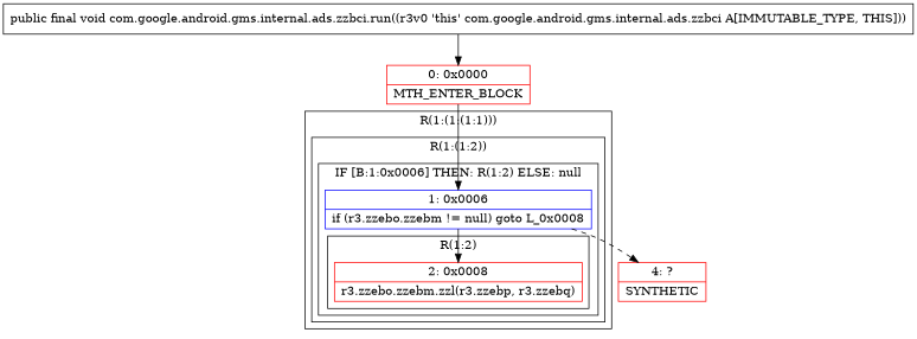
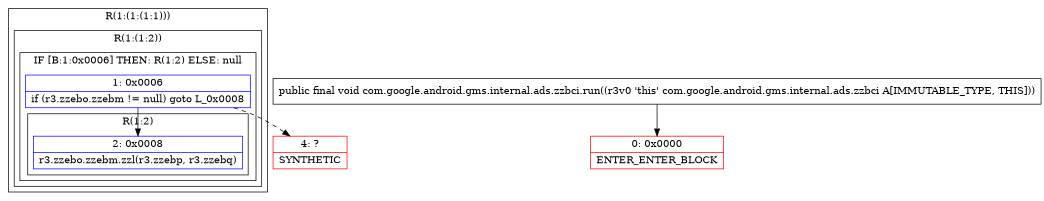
  digraph {
    node [color=blue shape=record]
-   n1 [color=red label="{2\:\ 0x0008|r3.zzebo.zzebm.zzl(r3.zzebp, r3.zzebq)\l}"]
+   n1 [label="{2\:\ 0x0008|r3.zzebo.zzebm.zzl(r3.zzebp, r3.zzebq)\l}"]
    n2 [label="{1\:\ 0x0006|if (r3.zzebo.zzebm != null) goto L_0x0008\l}"]
    n3 [color=red label="{4\:\ ?|SYNTHETIC\l}"]
-   n4 [color=red label="{0\:\ 0x0000|MTH_ENTER_BLOCK\l}"]
+   n4 [color=red label="{0\:\ 0x0000|ENTER_ENTER_BLOCK\l}"]
    n5 [label="{public final void com.google.android.gms.internal.ads.zzbci.run((r3v0 'this' com.google.android.gms.internal.ads.zzbci A[IMMUTABLE_TYPE, THIS])) }" color=""]
    subgraph cluster_1 {
      label="R(1:(1:(1:1)))"
      subgraph cluster_2 {
        label="R(1:(1:2))"
        subgraph cluster_3 {
          label="IF [B:1:0x0006] THEN: R(1:2) ELSE: null"
          n2
          subgraph cluster_4 {
            label="R(1:2)"
            n1
          }
        }
      }
    }
    n2 -> n1
    n2 -> n3 [style=dashed]
-   n4 -> n2
    n5 -> n4
  }
